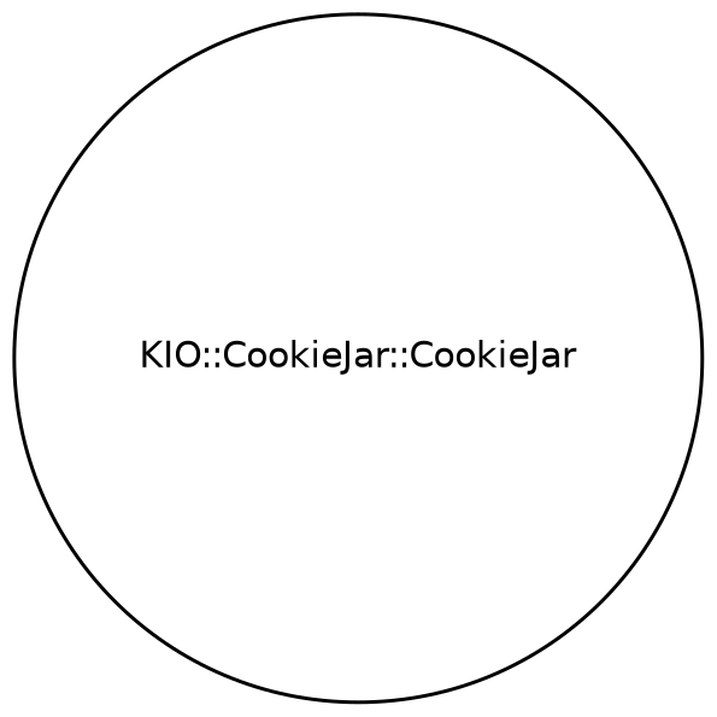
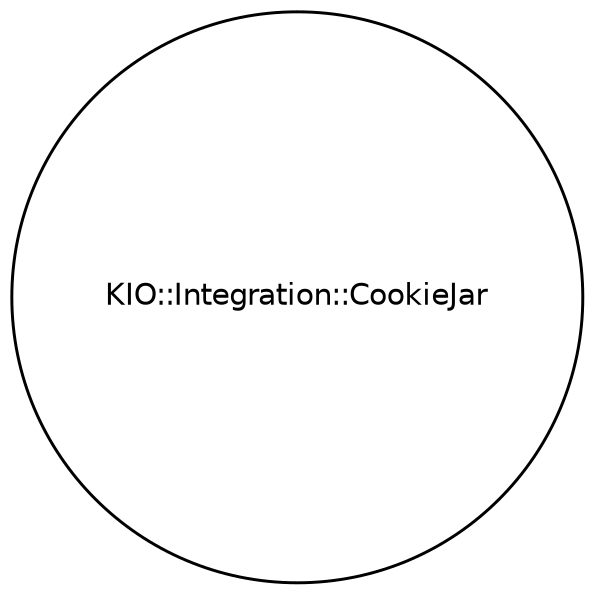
  digraph {
    rankdir=TB
-   n1 [color=black fillcolor=white fontname=Helvetica fontsize=10 height=0.2 label="KIO::CookieJar::CookieJar" shape=circle style=filled width=0.4]
+   n1 [color=black fillcolor=white fontname=Helvetica fontsize=10 height=0.2 label="KIO::Integration::CookieJar" shape=circle style=filled width=0.4]
  }
